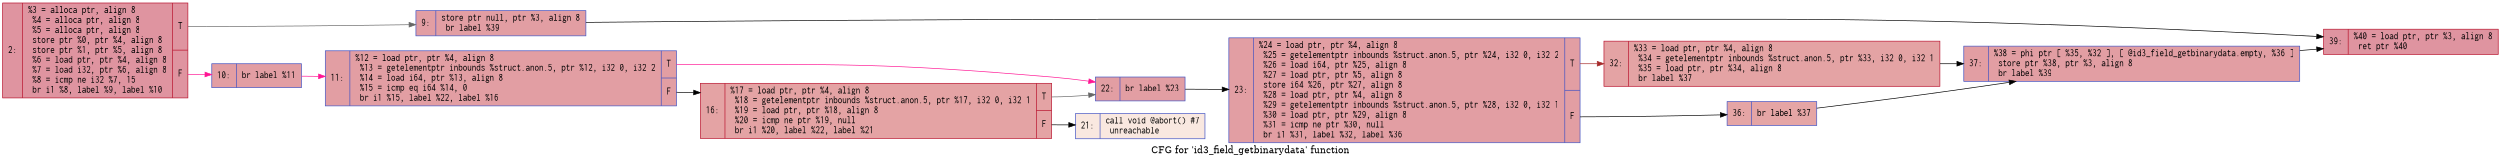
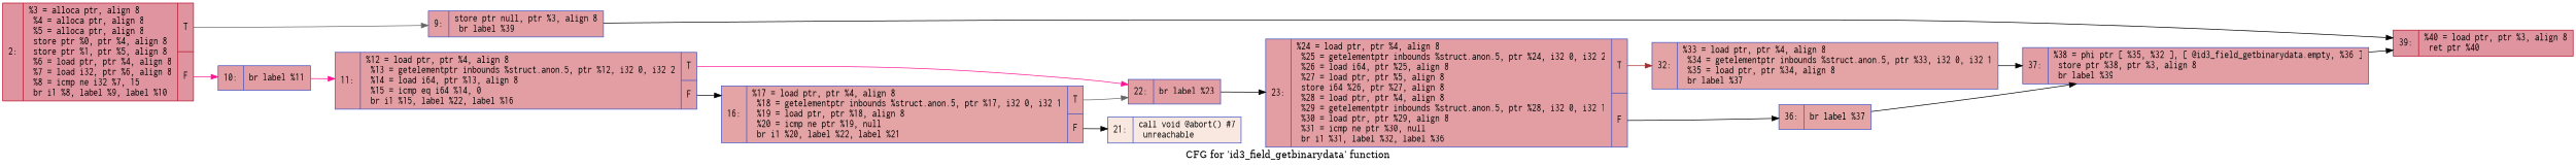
  digraph {
    label="CFG for 'id3_field_getbinarydata' function"
    rankdir=LR
    node [color="#3d50c3ff" fillcolor="#be242e70" fontname=Courier shape=record style=filled]
    edge [color=black]
    n1 [color="#b70d28ff" fillcolor="#b70d2870" label="{2:\l|  %3 = alloca ptr, align 8\l  %4 = alloca ptr, align 8\l  %5 = alloca ptr, align 8\l  store ptr %0, ptr %4, align 8\l  store ptr %1, ptr %5, align 8\l  %6 = load ptr, ptr %4, align 8\l  %7 = load i32, ptr %6, align 8\l  %8 = icmp ne i32 %7, 15\l  br i1 %8, label %9, label %10\l|{<s0>T|<s1>F}}"]
    n2 [label="{9:\l|  store ptr null, ptr %3, align 8\l  br label %39\l}"]
    n3 [label="{10:\l|  br label %11\l}"]
    n4 [color="#b70d28ff" fillcolor="#b70d2870" label="{39:\l|  %40 = load ptr, ptr %3, align 8\l  ret ptr %40\l}"]
    n5 [label="{11:\l|  %12 = load ptr, ptr %4, align 8\l  %13 = getelementptr inbounds %struct.anon.5, ptr %12, i32 0, i32 2\l  %14 = load i64, ptr %13, align 8\l  %15 = icmp eq i64 %14, 0\l  br i1 %15, label %22, label %16\l|{<s0>T|<s1>F}}"]
    n6 [label="{22:\l|  br label %23\l}"]
-   n7 [color="#b70d28ff" fillcolor="#c32e3170" label="{16:\l|  %17 = load ptr, ptr %4, align 8\l  %18 = getelementptr inbounds %struct.anon.5, ptr %17, i32 0, i32 1\l  %19 = load ptr, ptr %18, align 8\l  %20 = icmp ne ptr %19, null\l  br i1 %20, label %22, label %21\l|{<s0>T|<s1>F}}"]
+   n7 [fillcolor="#c32e3170" label="{16:\l|  %17 = load ptr, ptr %4, align 8\l  %18 = getelementptr inbounds %struct.anon.5, ptr %17, i32 0, i32 1\l  %19 = load ptr, ptr %18, align 8\l  %20 = icmp ne ptr %19, null\l  br i1 %20, label %22, label %21\l|{<s0>T|<s1>F}}"]
    n8 [label="{23:\l|  %24 = load ptr, ptr %4, align 8\l  %25 = getelementptr inbounds %struct.anon.5, ptr %24, i32 0, i32 2\l  %26 = load i64, ptr %25, align 8\l  %27 = load ptr, ptr %5, align 8\l  store i64 %26, ptr %27, align 8\l  %28 = load ptr, ptr %4, align 8\l  %29 = getelementptr inbounds %struct.anon.5, ptr %28, i32 0, i32 1\l  %30 = load ptr, ptr %29, align 8\l  %31 = icmp ne ptr %30, null\l  br i1 %31, label %32, label %36\l|{<s0>T|<s1>F}}"]
    n9 [fillcolor="#f1ccb870" label="{21:\l|  call void @abort() #7\l  unreachable\l}"]
-   n10 [color="#b70d28ff" fillcolor="#c32e3170" label="{32:\l|  %33 = load ptr, ptr %4, align 8\l  %34 = getelementptr inbounds %struct.anon.5, ptr %33, i32 0, i32 1\l  %35 = load ptr, ptr %34, align 8\l  br label %37\l}"]
+   n10 [fillcolor="#c32e3170" label="{32:\l|  %33 = load ptr, ptr %4, align 8\l  %34 = getelementptr inbounds %struct.anon.5, ptr %33, i32 0, i32 1\l  %35 = load ptr, ptr %34, align 8\l  br label %37\l}"]
    n11 [fillcolor="#c5333470" label="{36:\l|  br label %37\l}"]
    n12 [label="{37:\l|  %38 = phi ptr [ %35, %32 ], [ @id3_field_getbinarydata.empty, %36 ]\l  store ptr %38, ptr %3, align 8\l  br label %39\l}"]
    n1 -> n2 [color=gray40 tailport=s0]
    n1 -> n3 [color=deeppink tailport=s1]
    n2 -> n4
    n3 -> n5 [color=deeppink]
    n5 -> n6 [color=deeppink tailport=s0]
    n5 -> n7 [tailport=s1]
    n6 -> n8
    n7 -> n6 [color=gray40 tailport=s0]
    n7 -> n9 [tailport=s1]
    n8 -> n10 [color=brown tailport=s0]
    n8 -> n11 [tailport=s1]
    n10 -> n12
    n11 -> n12
    n12 -> n4
  }
